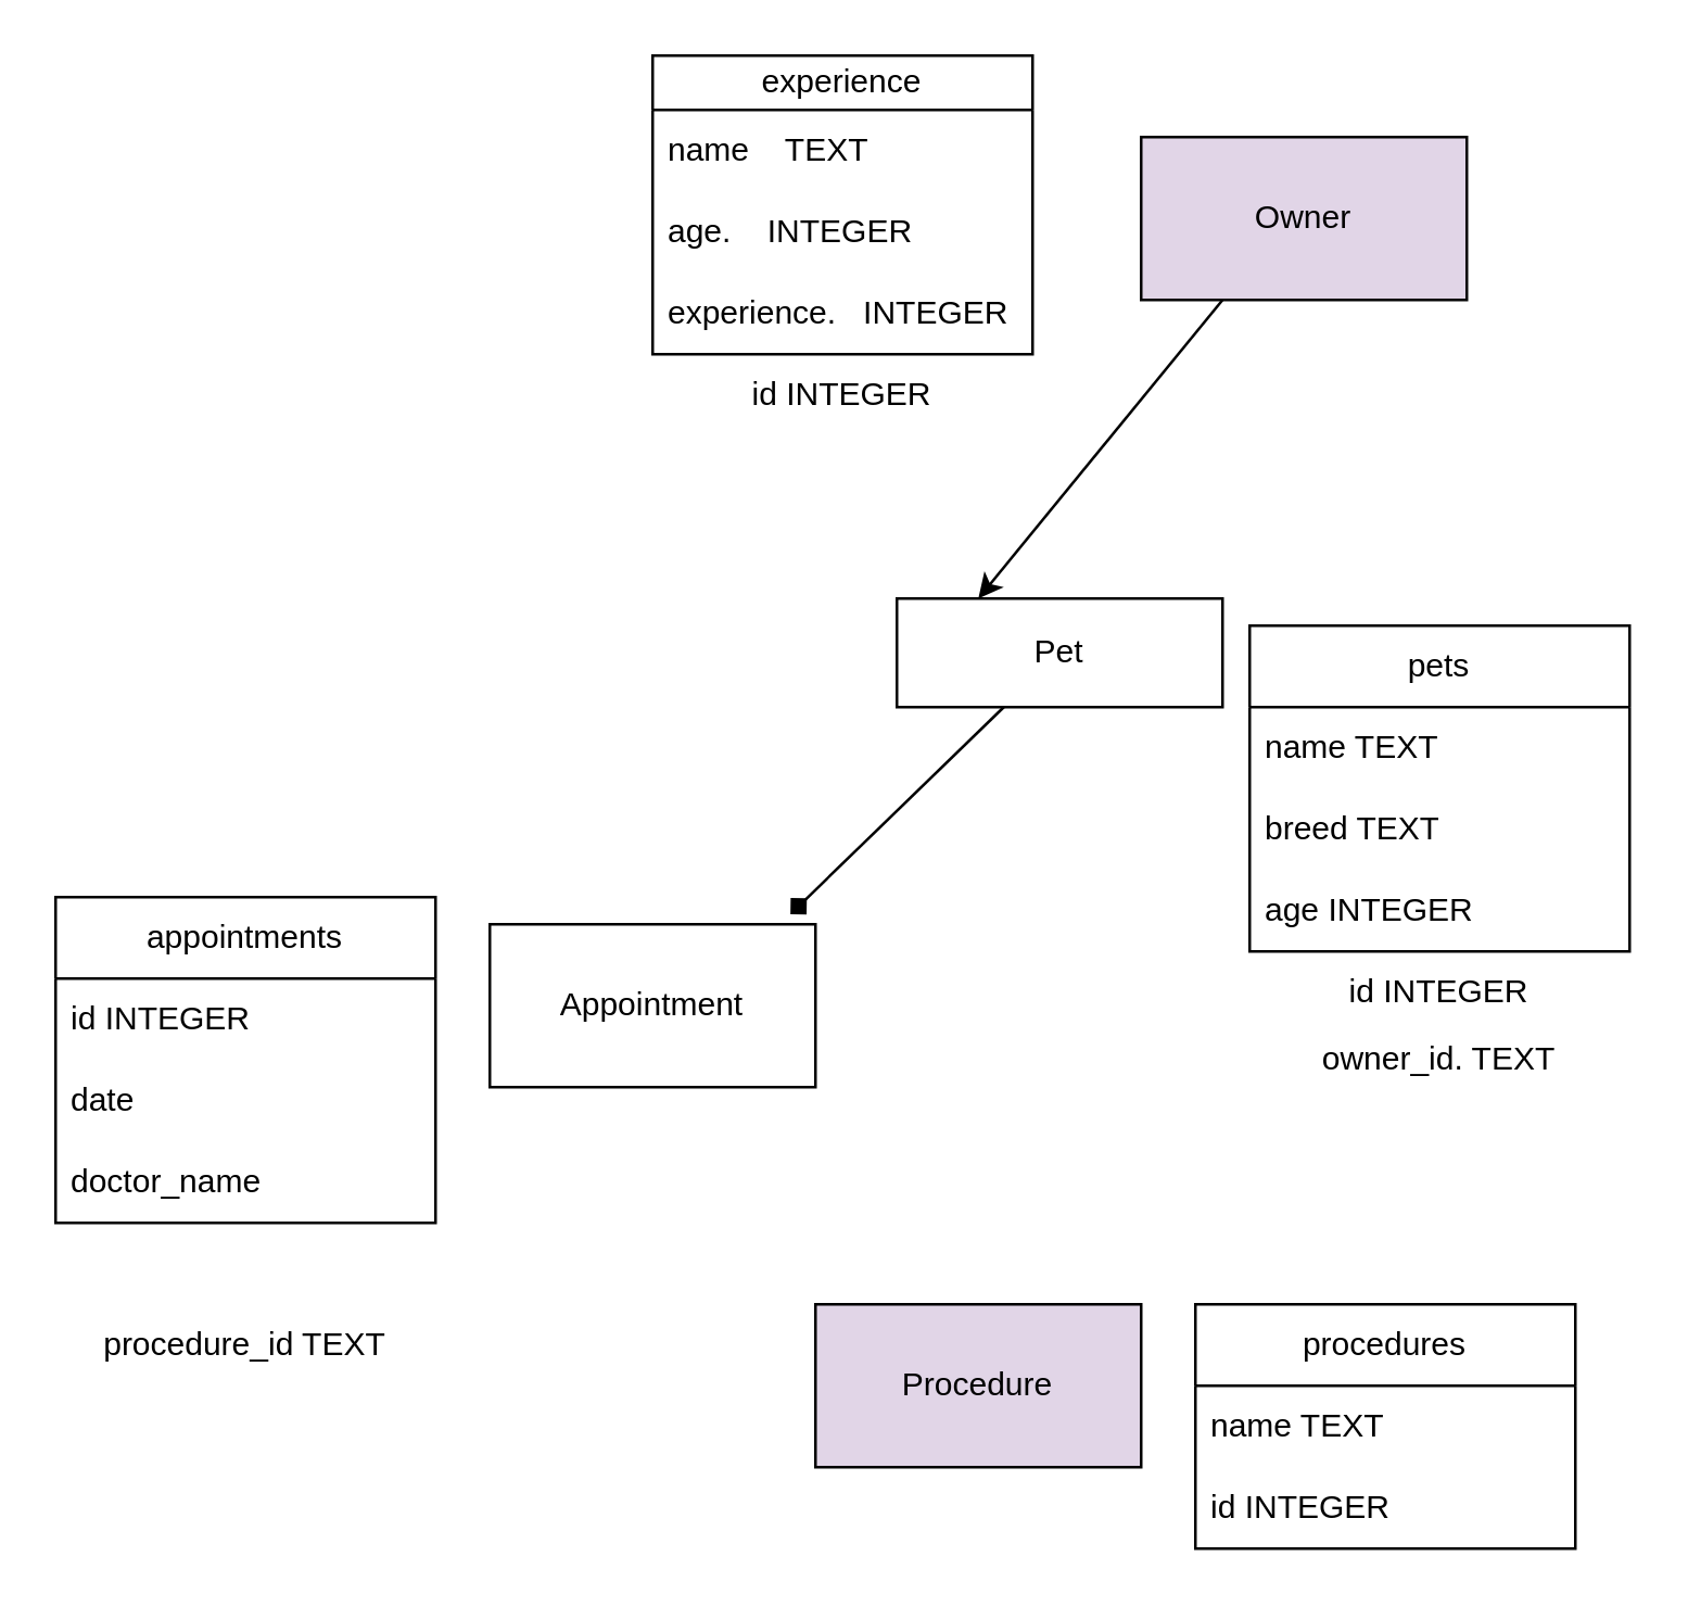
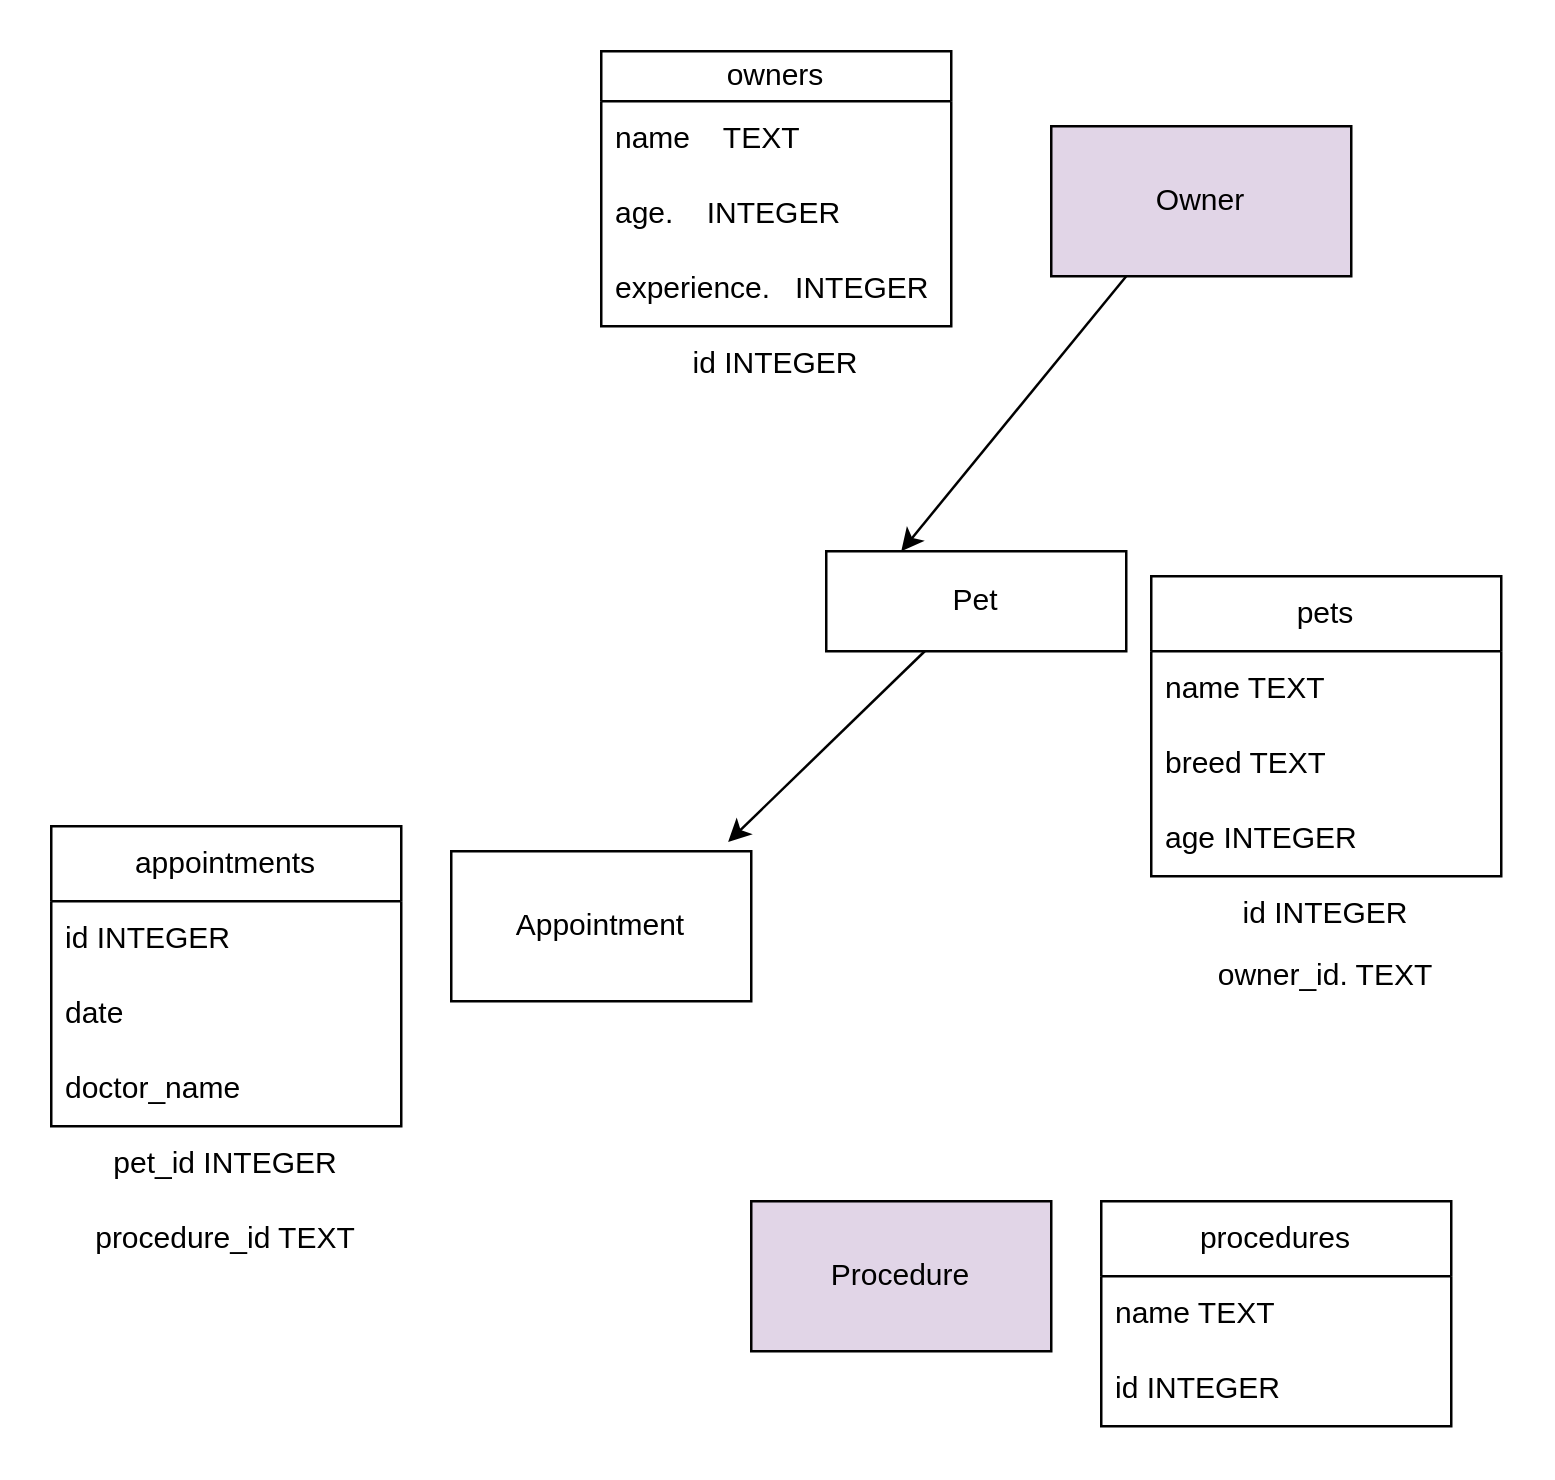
  <mxCell id="0" />
  <mxCell id="1" parent="0" />
- <mxCell id="2" style="edgeStyle=none;html=1;entryX=0.923;entryY=-0.062;entryDx=0;entryDy=0;entryPerimeter=0;endArrow=diamond;" parent="1" source="3" target="5" edge="1"><mxGeometry relative="1" as="geometry" /></mxCell>
+ <mxCell id="2" style="edgeStyle=none;html=1;entryX=0.923;entryY=-0.062;entryDx=0;entryDy=0;entryPerimeter=0;" parent="1" source="3" target="5" edge="1"><mxGeometry relative="1" as="geometry" /></mxCell>
  <mxCell id="3" value="Pet" style="rounded=0;whiteSpace=wrap;html=1;" parent="1" vertex="1"><mxGeometry x="330" y="220" width="120" height="40" as="geometry" /></mxCell>
  <mxCell id="4" style="edgeStyle=none;html=1;exitX=0;exitY=0.5;exitDx=0;exitDy=0;entryX=0.25;entryY=0;entryDx=0;entryDy=0;" parent="1" target="3" edge="1"><mxGeometry relative="1" as="geometry"><mxPoint x="450" y="110" as="sourcePoint" /></mxGeometry></mxCell>
  <mxCell id="5" value="Appointment" style="rounded=0;whiteSpace=wrap;html=1;" parent="1" vertex="1"><mxGeometry x="180" y="340" width="120" height="60" as="geometry" /></mxCell>
  <mxCell id="6" value="Procedure" style="rounded=0;whiteSpace=wrap;html=1;fillColor=#e1d5e7;" parent="1" vertex="1"><mxGeometry x="300" y="480" width="120" height="60" as="geometry" /></mxCell>
- <mxCell id="7" value="experience" style="swimlane;fontStyle=0;childLayout=stackLayout;horizontal=1;startSize=20;horizontalStack=0;resizeParent=1;resizeParentMax=0;resizeLast=0;collapsible=1;marginBottom=0;whiteSpace=wrap;html=1;" parent="1" vertex="1"><mxGeometry x="240" y="20" width="140" height="110" as="geometry" /></mxCell>
+ <mxCell id="7" value="owners" style="swimlane;fontStyle=0;childLayout=stackLayout;horizontal=1;startSize=20;horizontalStack=0;resizeParent=1;resizeParentMax=0;resizeLast=0;collapsible=1;marginBottom=0;whiteSpace=wrap;html=1;" parent="1" vertex="1"><mxGeometry x="240" y="20" width="140" height="110" as="geometry" /></mxCell>
  <mxCell id="8" value="name&amp;nbsp; &amp;nbsp; TEXT" style="text;strokeColor=none;fillColor=none;align=left;verticalAlign=middle;spacingLeft=4;spacingRight=4;overflow=hidden;points=[[0,0.5],[1,0.5]];portConstraint=eastwest;rotatable=0;whiteSpace=wrap;html=1;" parent="7" vertex="1"><mxGeometry y="20" width="140" height="30" as="geometry" /></mxCell>
  <mxCell id="9" value="age.&amp;nbsp; &amp;nbsp; INTEGER" style="text;strokeColor=none;fillColor=none;align=left;verticalAlign=middle;spacingLeft=4;spacingRight=4;overflow=hidden;points=[[0,0.5],[1,0.5]];portConstraint=eastwest;rotatable=0;whiteSpace=wrap;html=1;" parent="7" vertex="1"><mxGeometry y="50" width="140" height="30" as="geometry" /></mxCell>
  <mxCell id="10" value="experience.&amp;nbsp; &amp;nbsp;INTEGER" style="text;strokeColor=none;fillColor=none;align=left;verticalAlign=middle;spacingLeft=4;spacingRight=4;overflow=hidden;points=[[0,0.5],[1,0.5]];portConstraint=eastwest;rotatable=0;whiteSpace=wrap;html=1;" parent="7" vertex="1"><mxGeometry y="80" width="140" height="30" as="geometry" /></mxCell>
  <mxCell id="11" value="pets" style="swimlane;fontStyle=0;childLayout=stackLayout;horizontal=1;startSize=30;horizontalStack=0;resizeParent=1;resizeParentMax=0;resizeLast=0;collapsible=1;marginBottom=0;whiteSpace=wrap;html=1;" parent="1" vertex="1"><mxGeometry x="460" y="230" width="140" height="120" as="geometry" /></mxCell>
  <mxCell id="12" value="name TEXT" style="text;strokeColor=none;fillColor=none;align=left;verticalAlign=middle;spacingLeft=4;spacingRight=4;overflow=hidden;points=[[0,0.5],[1,0.5]];portConstraint=eastwest;rotatable=0;whiteSpace=wrap;html=1;" parent="11" vertex="1"><mxGeometry y="30" width="140" height="30" as="geometry" /></mxCell>
  <mxCell id="13" value="breed TEXT" style="text;strokeColor=none;fillColor=none;align=left;verticalAlign=middle;spacingLeft=4;spacingRight=4;overflow=hidden;points=[[0,0.5],[1,0.5]];portConstraint=eastwest;rotatable=0;whiteSpace=wrap;html=1;" parent="11" vertex="1"><mxGeometry y="60" width="140" height="30" as="geometry" /></mxCell>
  <mxCell id="14" value="age INTEGER" style="text;strokeColor=none;fillColor=none;align=left;verticalAlign=middle;spacingLeft=4;spacingRight=4;overflow=hidden;points=[[0,0.5],[1,0.5]];portConstraint=eastwest;rotatable=0;whiteSpace=wrap;html=1;" parent="11" vertex="1"><mxGeometry y="90" width="140" height="30" as="geometry" /></mxCell>
  <mxCell id="15" value="appointments" style="swimlane;fontStyle=0;childLayout=stackLayout;horizontal=1;startSize=30;horizontalStack=0;resizeParent=1;resizeParentMax=0;resizeLast=0;collapsible=1;marginBottom=0;whiteSpace=wrap;html=1;" parent="1" vertex="1"><mxGeometry x="20" y="330" width="140" height="120" as="geometry" /></mxCell>
  <mxCell id="16" value="id INTEGER" style="text;strokeColor=none;fillColor=none;align=left;verticalAlign=middle;spacingLeft=4;spacingRight=4;overflow=hidden;points=[[0,0.5],[1,0.5]];portConstraint=eastwest;rotatable=0;whiteSpace=wrap;html=1;" parent="15" vertex="1"><mxGeometry y="30" width="140" height="30" as="geometry" /></mxCell>
  <mxCell id="17" value="date" style="text;strokeColor=none;fillColor=none;align=left;verticalAlign=middle;spacingLeft=4;spacingRight=4;overflow=hidden;points=[[0,0.5],[1,0.5]];portConstraint=eastwest;rotatable=0;whiteSpace=wrap;html=1;" parent="15" vertex="1"><mxGeometry y="60" width="140" height="30" as="geometry" /></mxCell>
  <mxCell id="18" value="doctor_name" style="text;strokeColor=none;fillColor=none;align=left;verticalAlign=middle;spacingLeft=4;spacingRight=4;overflow=hidden;points=[[0,0.5],[1,0.5]];portConstraint=eastwest;rotatable=0;whiteSpace=wrap;html=1;" parent="15" vertex="1"><mxGeometry y="90" width="140" height="30" as="geometry" /></mxCell>
  <mxCell id="19" value="procedures" style="swimlane;fontStyle=0;childLayout=stackLayout;horizontal=1;startSize=30;horizontalStack=0;resizeParent=1;resizeParentMax=0;resizeLast=0;collapsible=1;marginBottom=0;whiteSpace=wrap;html=1;" parent="1" vertex="1"><mxGeometry x="440" y="480" width="140" height="90" as="geometry" /></mxCell>
  <mxCell id="20" value="name TEXT" style="text;strokeColor=none;fillColor=none;align=left;verticalAlign=middle;spacingLeft=4;spacingRight=4;overflow=hidden;points=[[0,0.5],[1,0.5]];portConstraint=eastwest;rotatable=0;whiteSpace=wrap;html=1;" parent="19" vertex="1"><mxGeometry y="30" width="140" height="30" as="geometry" /></mxCell>
  <mxCell id="21" value="id INTEGER" style="text;strokeColor=none;fillColor=none;align=left;verticalAlign=middle;spacingLeft=4;spacingRight=4;overflow=hidden;points=[[0,0.5],[1,0.5]];portConstraint=eastwest;rotatable=0;whiteSpace=wrap;html=1;" parent="19" vertex="1"><mxGeometry y="60" width="140" height="30" as="geometry" /></mxCell>
  <mxCell id="22" value="Owner" style="rounded=0;whiteSpace=wrap;html=1;fillColor=#e1d5e7;" parent="1" vertex="1"><mxGeometry x="420" y="50" width="120" height="60" as="geometry" /></mxCell>
  <mxCell id="23" value="id INTEGER" style="text;html=1;align=center;verticalAlign=middle;whiteSpace=wrap;rounded=0;" vertex="1" parent="1"><mxGeometry x="240" y="130" width="140" height="30" as="geometry" /></mxCell>
  <mxCell id="24" value="id INTEGER" style="text;html=1;align=center;verticalAlign=middle;whiteSpace=wrap;rounded=0;" vertex="1" parent="1"><mxGeometry x="460" y="350" width="140" height="30" as="geometry" /></mxCell>
  <mxCell id="25" value="owner_id. TEXT" style="text;html=1;align=center;verticalAlign=middle;whiteSpace=wrap;rounded=0;" vertex="1" parent="1"><mxGeometry x="460" y="375" width="140" height="30" as="geometry" /></mxCell>
+ <mxCell id="26" value="pet_id INTEGER" style="text;html=1;align=center;verticalAlign=middle;whiteSpace=wrap;rounded=0;" vertex="1" parent="1"><mxGeometry x="20" y="450" width="140" height="30" as="geometry" /></mxCell>
  <mxCell id="27" value="procedure_id TEXT" style="text;html=1;align=center;verticalAlign=middle;whiteSpace=wrap;rounded=0;" vertex="1" parent="1"><mxGeometry x="20" y="480" width="140" height="30" as="geometry" /></mxCell>
